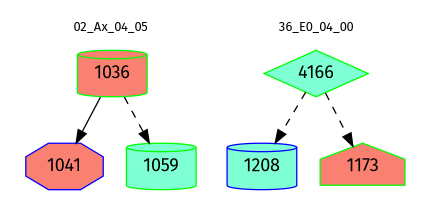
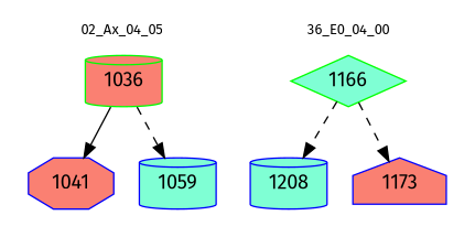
  digraph {
    fontname="Fira Sans"
    node [color=blue fillcolor=salmon fontname="Fira Sans" shape=cylinder style=filled]
    edge [color=black fontname="Fira Sans" style=dashed]
    n1 [color=green label=1036]
    n2 [label=1041 shape=octagon]
-   n3 [color=green fillcolor=aquamarine label=1059]
-   n4 [color=green fillcolor=aquamarine label=4166 shape=diamond]
+   n3 [fillcolor=aquamarine label=1059]
+   n4 [color=green fillcolor=aquamarine label=1166 shape=diamond]
    n5 [fillcolor=aquamarine label=1208]
-   n6 [color=green label=1173 shape=house]
+   n6 [label=1173 shape=house]
    subgraph cluster_1 {
      color=white
      fontsize=10
      label="02_Ax_04_05"
      n1
      n2
      n3
    }
    subgraph cluster_2 {
      color=white
      fontsize=10
      label="36_E0_04_00"
      n4
      n5
      n6
    }
    n1 -> n2 [style=solid]
    n1 -> n3
    n4 -> n5
    n4 -> n6
  }
